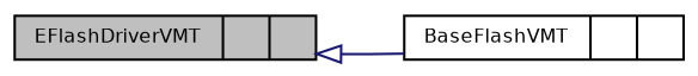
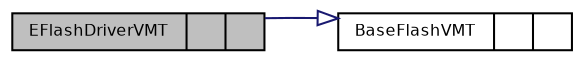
  digraph {
    rankdir=LR
    node [color=black fontname=Helvetica fontsize=8 shape=record]
    n1 [fillcolor=grey75 fontcolor=black height=0.2 label="{EFlashDriverVMT\n||}" style=filled width=0.4]
    n2 [height=0.2 label="{BaseFlashVMT\n||}" width=0.4]
-   n1 -> n2 [arrowtail=onormal color=midnightblue dir=back fontname=Helvetica fontsize=8 labelfontname=Helvetica labelfontsize=8 style=solid]
+   n2 -> n1 [arrowtail=onormal color=midnightblue dir=back fontname=Helvetica fontsize=8 labelfontname=Helvetica labelfontsize=8 style=solid]
  }
